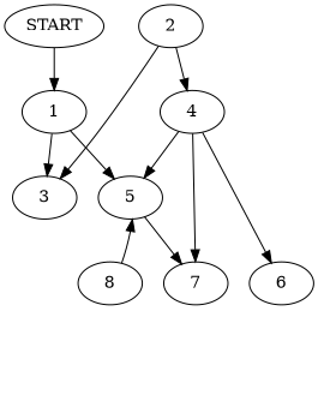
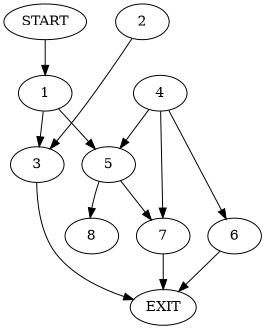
  digraph {
    n1 [label=START]
    1
    3
    5
+   n5 [label=EXIT]
    2
    4
    6
    7
    8
    n1 -> 1
    1 -> 3
    1 -> 5
+   3 -> n5
    5 -> 7
-   8 -> 5
+   5 -> 8
    2 -> 3
-   2 -> 4
    4 -> 5
    4 -> 6
    4 -> 7
+   6 -> n5
+   7 -> n5
  }
